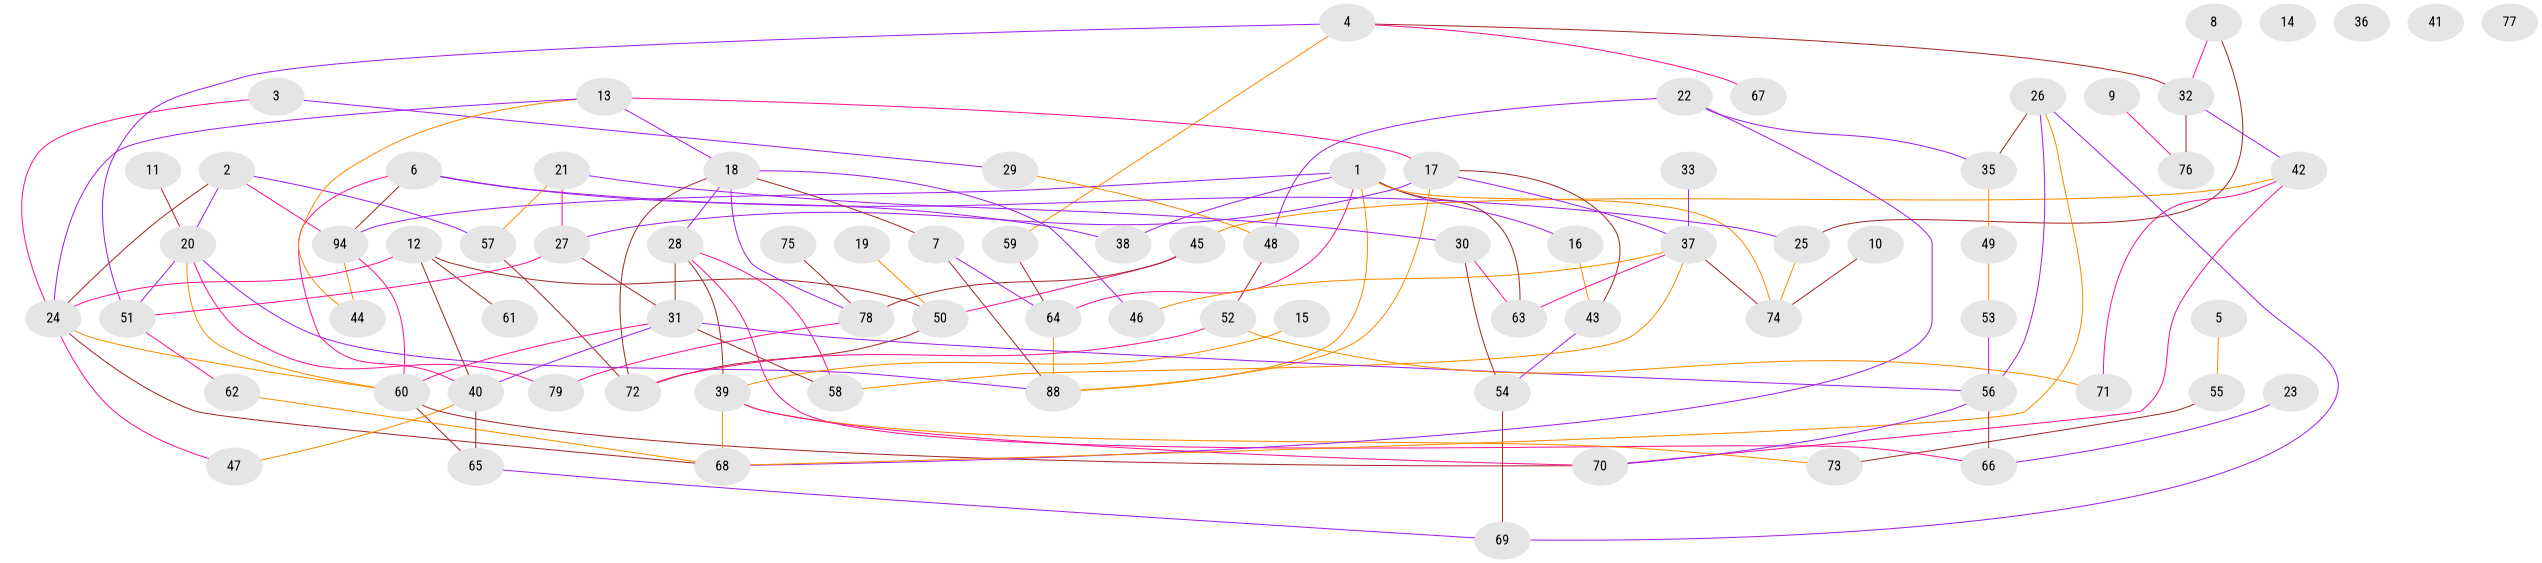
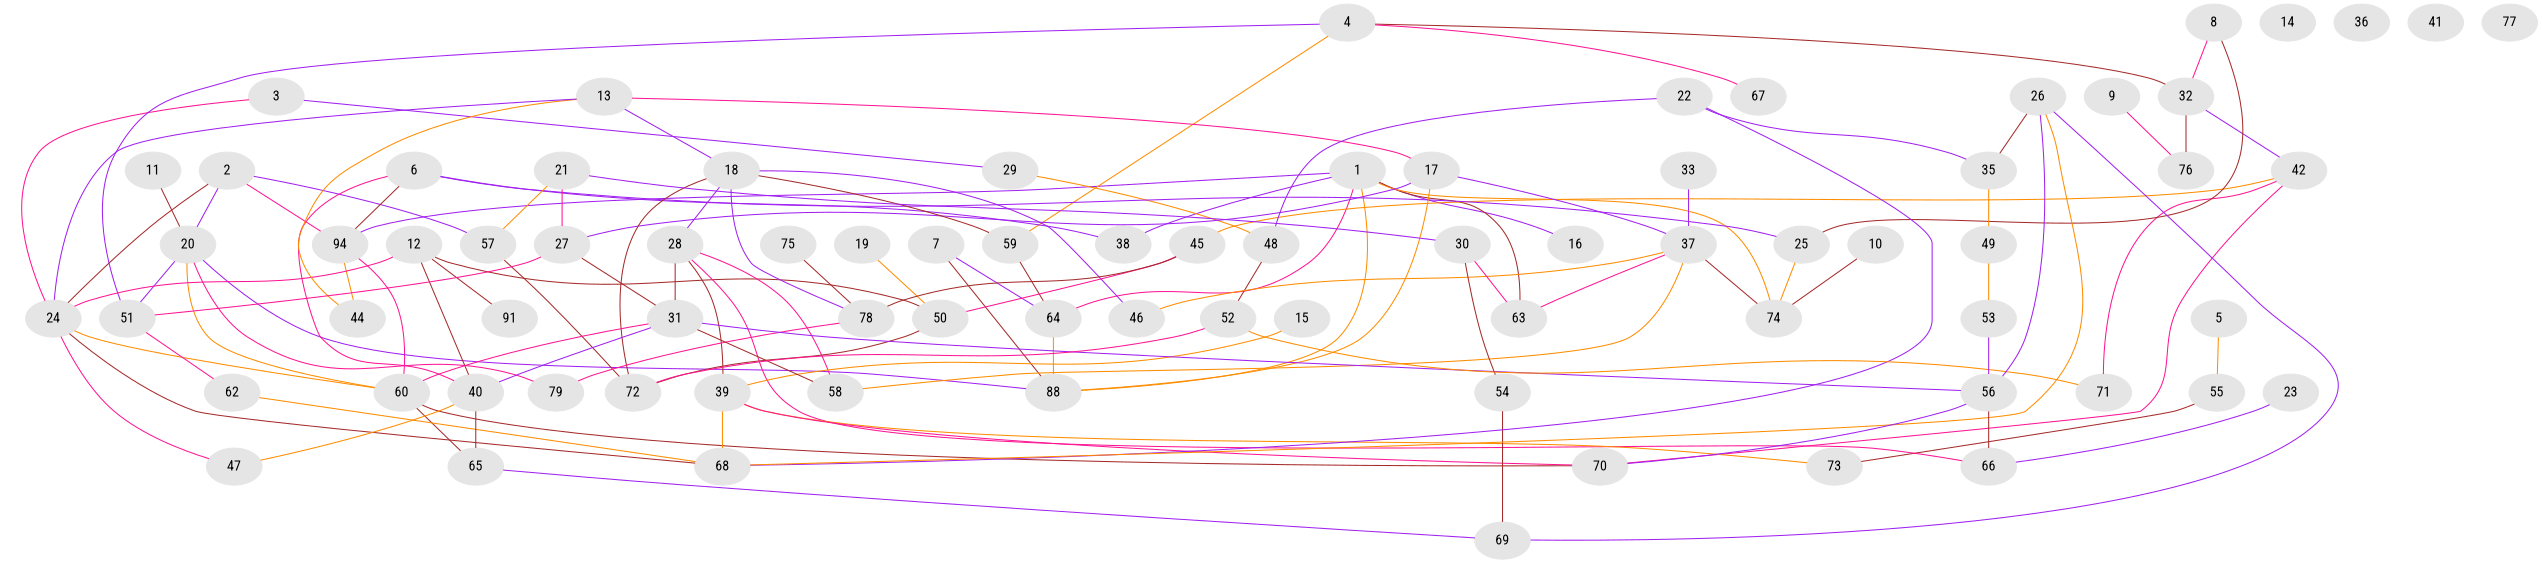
  graph {
    fontname="Roboto Condensed"
    node [color=gray90 fontname="Roboto Condensed" style=filled]
    edge [color=brown fontname="Roboto Condensed"]
    1
    16
    n3 [label=94]
    38
    63
    64
    74
    n8 [label=88]
-   43
    44
    60
    2
    20
    24
    57
    51
    79
    68
    47
    72
    3
    29
    48
    4
    32
    59
    67
    76
    42
    62
    5
    55
    73
    6
    25
    40
    65
    7
    8
    9
    10
    11
    12
    50
-   61
+   61 [label=91]
    13
    17
    18
    27
    37
    28
    46
    78
    14
    15
    39
    70
    54
    31
    58
    66
    19
    21
    30
    22
    35
    49
    52
    23
    26
    56
    69
    71
    45
    33
    53
    36
    41
    75
    77
    1 -- 16 [color=purple]
    1 -- n3 [color=purple]
    1 -- 38 [color=purple]
    1 -- 63
    1 -- 64 [color=deeppink]
    1 -- 74 [color=darkorange]
    1 -- n8 [color=darkorange]
-   16 -- 43 [color=darkorange]
    n3 -- 44 [color=darkorange]
    n3 -- 60 [color=deeppink]
    64 -- n8 [color=darkorange]
-   43 -- 54 [color=purple]
    60 -- 65
    60 -- 70
    2 -- n3 [color=deeppink]
    2 -- 20 [color=purple]
    2 -- 24
    2 -- 57 [color=purple]
    20 -- n8 [color=purple]
    20 -- 60 [color=darkorange]
    20 -- 51 [color=purple]
    20 -- 79 [color=deeppink]
    24 -- 60 [color=darkorange]
    24 -- 68
    24 -- 47 [color=deeppink]
    57 -- 72
    51 -- 62 [color=deeppink]
    3 -- 24 [color=deeppink]
    3 -- 29 [color=purple]
    29 -- 48 [color=darkorange]
    48 -- 52
    4 -- 51 [color=purple]
    4 -- 32
    4 -- 59 [color=darkorange]
    4 -- 67 [color=deeppink]
    32 -- 76
    32 -- 42 [color=purple]
    59 -- 64
    42 -- 70 [color=deeppink]
    42 -- 71 [color=deeppink]
    42 -- 45 [color=darkorange]
    62 -- 68 [color=darkorange]
    5 -- 55 [color=darkorange]
    55 -- 73
    6 -- n3
    6 -- 38 [color=purple]
    6 -- 25 [color=purple]
    6 -- 40 [color=deeppink]
    25 -- 74 [color=darkorange]
    40 -- 47 [color=darkorange]
    40 -- 65
    65 -- 69 [color=purple]
    7 -- 64 [color=purple]
    7 -- n8
    8 -- 32 [color=deeppink]
    8 -- 25
    9 -- 76 [color=deeppink]
    10 -- 74
    11 -- 20
    12 -- 24 [color=deeppink]
    12 -- 40
    12 -- 50
    12 -- 61
    50 -- 72
    13 -- 44 [color=darkorange]
    13 -- 24 [color=purple]
    13 -- 17 [color=deeppink]
    13 -- 18 [color=purple]
    17 -- n8 [color=darkorange]
-   17 -- 43
    17 -- 27 [color=purple]
    17 -- 37 [color=purple]
    18 -- 72
-   18 -- 7
+   18 -- 59
    18 -- 28 [color=purple]
    18 -- 46 [color=purple]
    18 -- 78 [color=purple]
    27 -- 51 [color=deeppink]
    27 -- 31
    37 -- 63 [color=deeppink]
    37 -- 74
    37 -- 46 [color=darkorange]
    37 -- 58 [color=darkorange]
    28 -- 39
    28 -- 31
    28 -- 58 [color=deeppink]
    28 -- 66 [color=deeppink]
    78 -- 79 [color=deeppink]
    15 -- 39 [color=darkorange]
    39 -- 68 [color=darkorange]
    39 -- 73 [color=darkorange]
    39 -- 70 [color=deeppink]
    54 -- 69
    31 -- 60 [color=deeppink]
    31 -- 40 [color=purple]
    31 -- 58
    31 -- 56 [color=purple]
    19 -- 50 [color=darkorange]
    21 -- 57 [color=darkorange]
    21 -- 27 [color=deeppink]
    21 -- 30 [color=purple]
    30 -- 63 [color=deeppink]
    30 -- 54
    22 -- 68 [color=purple]
    22 -- 48 [color=purple]
    22 -- 35 [color=purple]
    35 -- 49 [color=darkorange]
    49 -- 53 [color=darkorange]
    52 -- 72 [color=deeppink]
    52 -- 71 [color=darkorange]
    23 -- 66 [color=purple]
    26 -- 68 [color=darkorange]
    26 -- 35
    26 -- 56 [color=purple]
    26 -- 69 [color=purple]
    56 -- 70 [color=purple]
    56 -- 66
    45 -- 50 [color=deeppink]
    45 -- 78
    33 -- 37 [color=purple]
    53 -- 56 [color=purple]
    75 -- 78
  }
